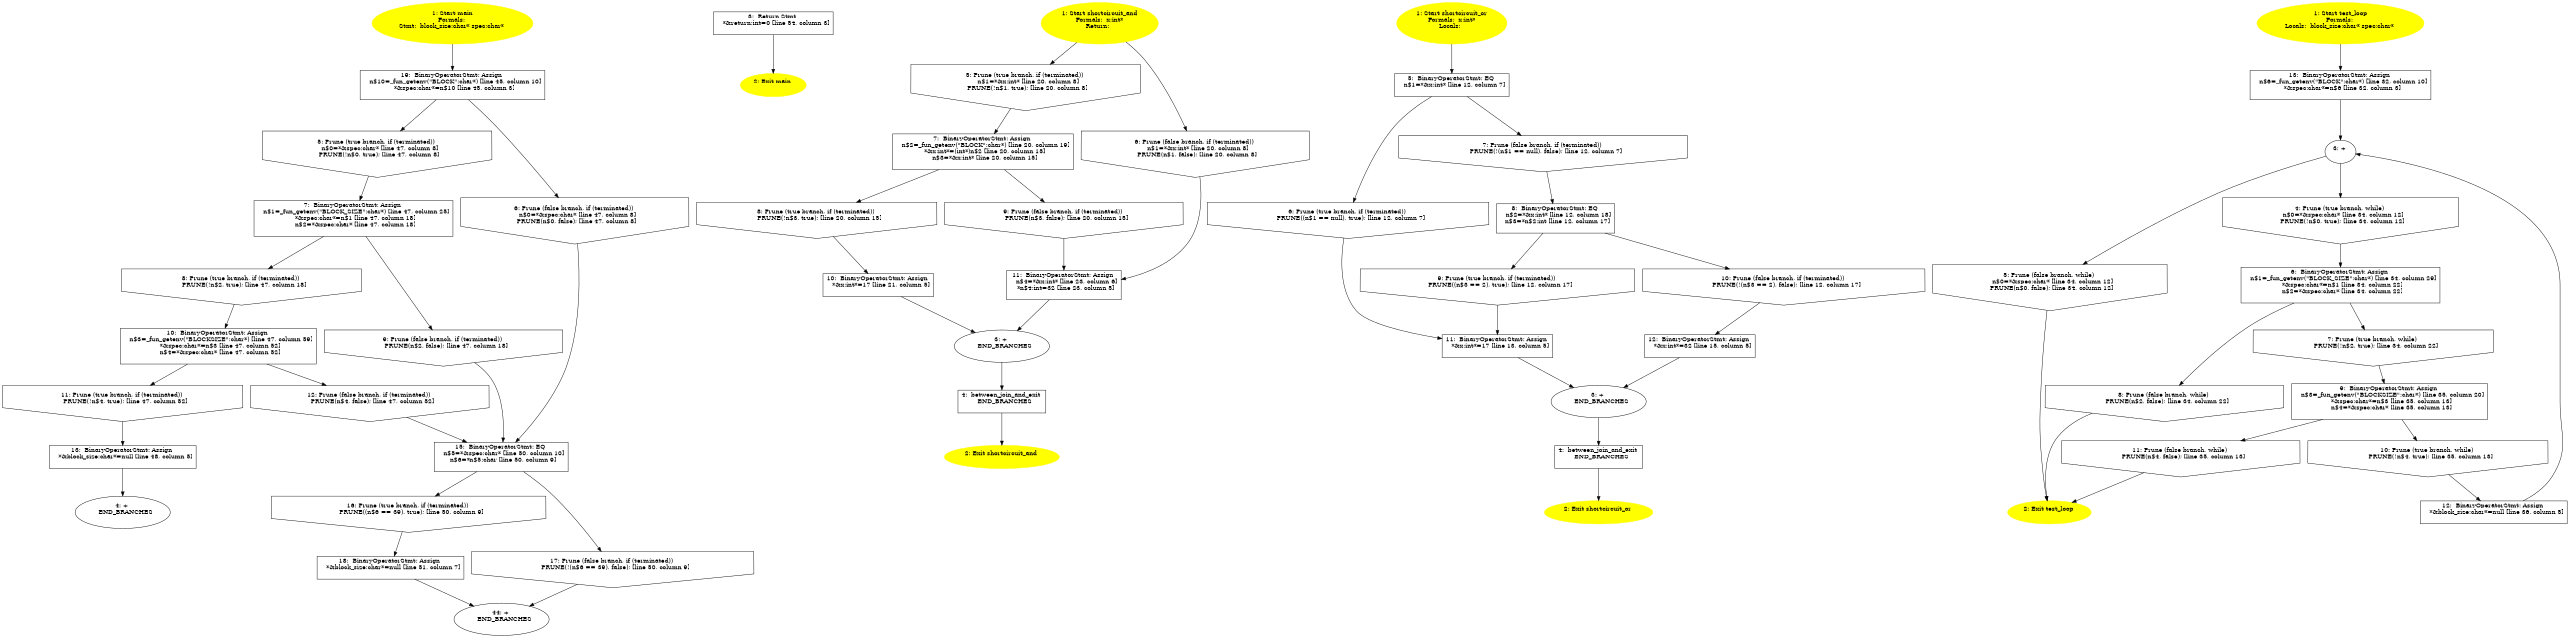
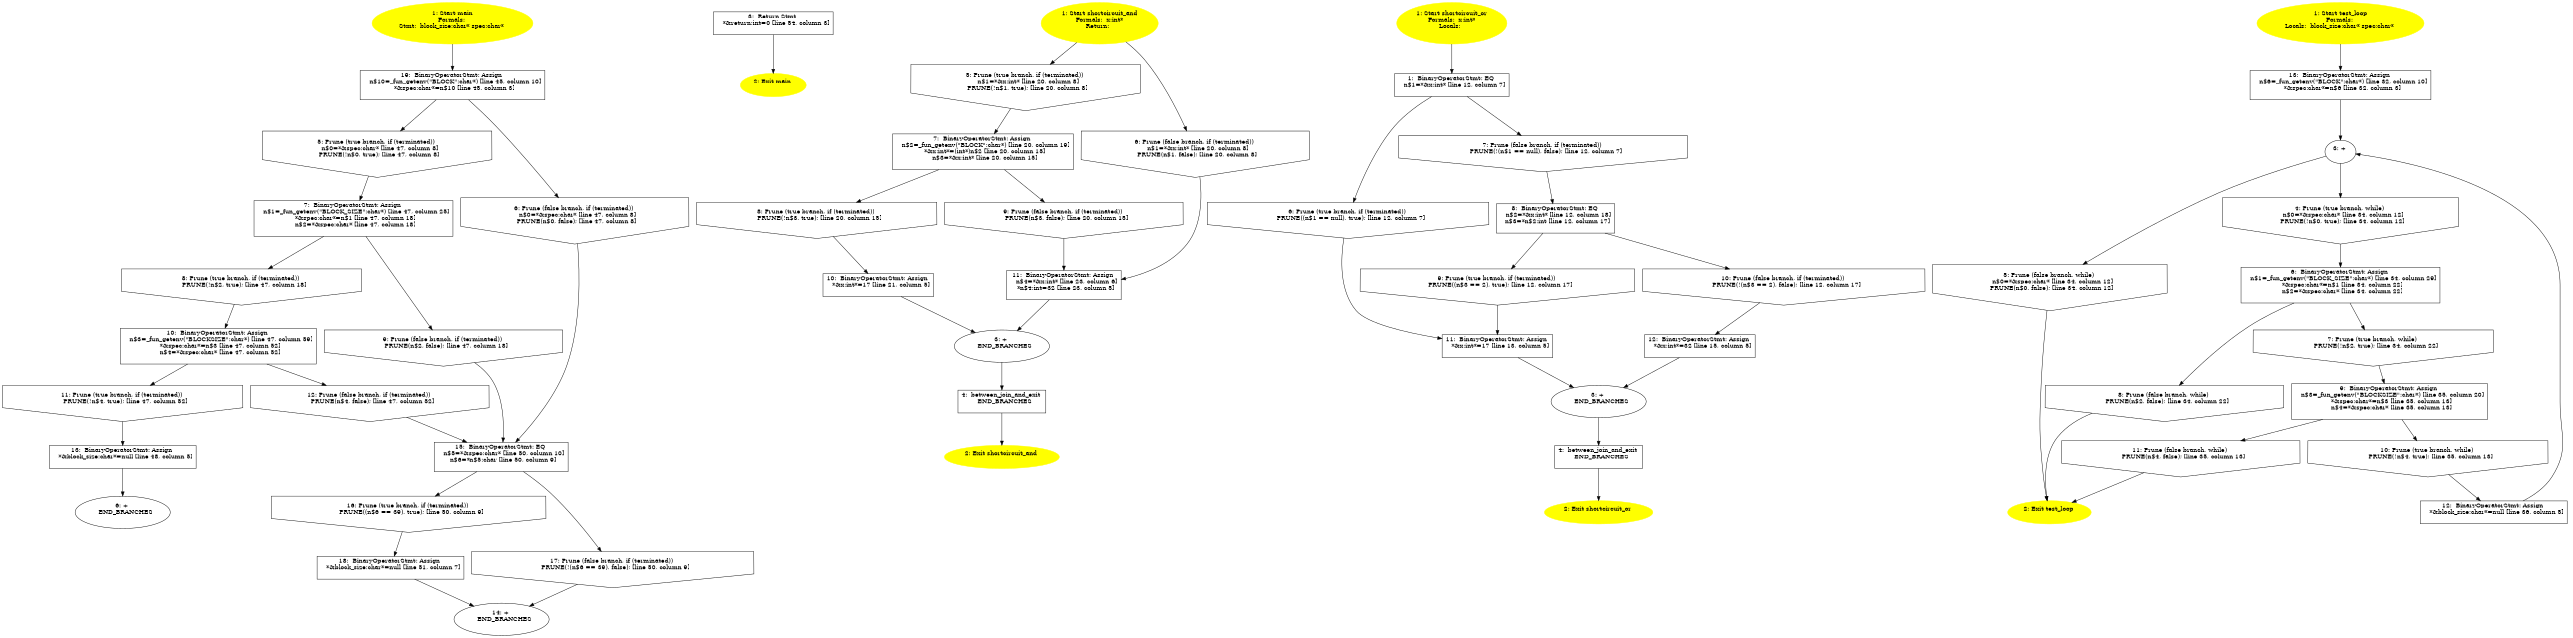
  digraph {
    node [shape=invhouse]
    n1 [color=yellow label="1: Start main\nFormals: \nStmt:  block_size:char* spec:char* \n  " style=filled shape=""]
    n2 [label="19:  BinaryOperatorStmt: Assign \n   n$10=_fun_getenv(\"BLOCK\":char*) [line 45, column 10]\n  *&spec:char*=n$10 [line 45, column 3]\n " shape=box]
    n3 [label="5: Prune (true branch, if (terminated)) \n   n$0=*&spec:char* [line 47, column 8]\n  PRUNE(!n$0, true); [line 47, column 8]\n "]
    n4 [label="6: Prune (false branch, if (terminated)) \n   n$0=*&spec:char* [line 47, column 8]\n  PRUNE(n$0, false); [line 47, column 8]\n "]
    n5 [label="7:  BinaryOperatorStmt: Assign \n   n$1=_fun_getenv(\"BLOCK_SIZE\":char*) [line 47, column 25]\n  *&spec:char*=n$1 [line 47, column 18]\n  n$2=*&spec:char* [line 47, column 18]\n " shape=box]
    n6 [label="15:  BinaryOperatorStmt: EQ \n   n$5=*&spec:char* [line 50, column 10]\n  n$6=*n$5:char [line 50, column 9]\n " shape=box]
    n7 [color=yellow label="2: Exit main \n  " style=filled shape=""]
    n8 [label="3:  Return Stmt \n   *&return:int=0 [line 54, column 3]\n " shape=box]
-   n9 [label="4: + \n   END_BRANCHES\n " shape=""]
+   n9 [label="6: + \n   END_BRANCHES\n " shape=""]
    n10 [label="8: Prune (true branch, if (terminated)) \n   PRUNE(!n$2, true); [line 47, column 18]\n "]
    n11 [label="9: Prune (false branch, if (terminated)) \n   PRUNE(n$2, false); [line 47, column 18]\n "]
    n12 [label="10:  BinaryOperatorStmt: Assign \n   n$3=_fun_getenv(\"BLOCKSIZE\":char*) [line 47, column 59]\n  *&spec:char*=n$3 [line 47, column 52]\n  n$4=*&spec:char* [line 47, column 52]\n " shape=box]
    n13 [label="16: Prune (true branch, if (terminated)) \n   PRUNE((n$6 == 39), true); [line 50, column 9]\n "]
    n14 [label="17: Prune (false branch, if (terminated)) \n   PRUNE(!(n$6 == 39), false); [line 50, column 9]\n "]
    n15 [label="18:  BinaryOperatorStmt: Assign \n   *&block_size:char*=null [line 51, column 7]\n " shape=box]
-   n16 [label="44: + \n   END_BRANCHES\n " shape=""]
+   n16 [label="14: + \n   END_BRANCHES\n " shape=""]
    n17 [label="11: Prune (true branch, if (terminated)) \n   PRUNE(!n$4, true); [line 47, column 52]\n "]
    n18 [label="12: Prune (false branch, if (terminated)) \n   PRUNE(n$4, false); [line 47, column 52]\n "]
    n19 [label="13:  BinaryOperatorStmt: Assign \n   *&block_size:char*=null [line 48, column 5]\n " shape=box]
    n20 [color=yellow label="1: Start shortcircuit_and\nFormals:  x:int*\nReturn:  \n  " style=filled shape=""]
    n21 [label="5: Prune (true branch, if (terminated)) \n   n$1=*&x:int* [line 20, column 8]\n  PRUNE(!n$1, true); [line 20, column 8]\n "]
    n22 [label="6: Prune (false branch, if (terminated)) \n   n$1=*&x:int* [line 20, column 8]\n  PRUNE(n$1, false); [line 20, column 8]\n "]
    n23 [label="7:  BinaryOperatorStmt: Assign \n   n$2=_fun_getenv(\"BLOCK\":char*) [line 20, column 19]\n  *&x:int*=(int*)n$2 [line 20, column 15]\n  n$3=*&x:int* [line 20, column 15]\n " shape=box]
    n24 [label="11:  BinaryOperatorStmt: Assign \n   n$4=*&x:int* [line 23, column 6]\n  *n$4:int=32 [line 23, column 5]\n " shape=box]
    n25 [label="8: Prune (true branch, if (terminated)) \n   PRUNE(!n$3, true); [line 20, column 15]\n "]
    n26 [label="9: Prune (false branch, if (terminated)) \n   PRUNE(n$3, false); [line 20, column 15]\n "]
    n27 [label="3: + \n   END_BRANCHES\n " shape=""]
    n28 [color=yellow label="2: Exit shortcircuit_and \n  " style=filled shape=""]
    n29 [label="4:  between_join_and_exit \n   END_BRANCHES\n " shape=box]
    n30 [label="10:  BinaryOperatorStmt: Assign \n   *&x:int*=17 [line 21, column 5]\n " shape=box]
    n31 [color=yellow label="1: Start shortcircuit_or\nFormals:  x:int*\nLocals:  \n  " style=filled shape=""]
-   n32 [label="5:  BinaryOperatorStmt: EQ \n   n$1=*&x:int* [line 12, column 7]\n " shape=box]
+   n32 [label="1:  BinaryOperatorStmt: EQ \n   n$1=*&x:int* [line 12, column 7]\n " shape=box]
    n33 [label="6: Prune (true branch, if (terminated)) \n   PRUNE((n$1 == null), true); [line 12, column 7]\n "]
    n34 [label="7: Prune (false branch, if (terminated)) \n   PRUNE(!(n$1 == null), false); [line 12, column 7]\n "]
    n35 [label="11:  BinaryOperatorStmt: Assign \n   *&x:int*=17 [line 13, column 5]\n " shape=box]
    n36 [label="8:  BinaryOperatorStmt: EQ \n   n$2=*&x:int* [line 12, column 18]\n  n$3=*n$2:int [line 12, column 17]\n " shape=box]
    n37 [color=yellow label="2: Exit shortcircuit_or \n  " style=filled shape=""]
    n38 [label="3: + \n   END_BRANCHES\n " shape=""]
    n39 [label="4:  between_join_and_exit \n   END_BRANCHES\n " shape=box]
    n40 [label="9: Prune (true branch, if (terminated)) \n   PRUNE((n$3 == 2), true); [line 12, column 17]\n "]
    n41 [label="10: Prune (false branch, if (terminated)) \n   PRUNE(!(n$3 == 2), false); [line 12, column 17]\n "]
    n42 [label="12:  BinaryOperatorStmt: Assign \n   *&x:int*=32 [line 15, column 5]\n " shape=box]
    n43 [color=yellow label="1: Start test_loop\nFormals: \nLocals:  block_size:char* spec:char* \n  " style=filled shape=""]
    n44 [label="13:  BinaryOperatorStmt: Assign \n   n$6=_fun_getenv(\"BLOCK\":char*) [line 32, column 10]\n  *&spec:char*=n$6 [line 32, column 3]\n " shape=box]
    n45 [label="3: + \n  " shape=""]
    n46 [label="4: Prune (true branch, while) \n   n$0=*&spec:char* [line 34, column 12]\n  PRUNE(!n$0, true); [line 34, column 12]\n "]
    n47 [label="5: Prune (false branch, while) \n   n$0=*&spec:char* [line 34, column 12]\n  PRUNE(n$0, false); [line 34, column 12]\n "]
    n48 [color=yellow label="2: Exit test_loop \n  " style=filled shape=""]
    n49 [label="6:  BinaryOperatorStmt: Assign \n   n$1=_fun_getenv(\"BLOCK_SIZE\":char*) [line 34, column 29]\n  *&spec:char*=n$1 [line 34, column 22]\n  n$2=*&spec:char* [line 34, column 22]\n " shape=box]
    n50 [label="7: Prune (true branch, while) \n   PRUNE(!n$2, true); [line 34, column 22]\n "]
    n51 [label="8: Prune (false branch, while) \n   PRUNE(n$2, false); [line 34, column 22]\n "]
    n52 [label="9:  BinaryOperatorStmt: Assign \n   n$3=_fun_getenv(\"BLOCKSIZE\":char*) [line 35, column 20]\n  *&spec:char*=n$3 [line 35, column 13]\n  n$4=*&spec:char* [line 35, column 13]\n " shape=box]
    n53 [label="10: Prune (true branch, while) \n   PRUNE(!n$4, true); [line 35, column 13]\n "]
    n54 [label="11: Prune (false branch, while) \n   PRUNE(n$4, false); [line 35, column 13]\n "]
    n55 [label="12:  BinaryOperatorStmt: Assign \n   *&block_size:char*=null [line 36, column 5]\n " shape=box]
    n1 -> n2
    n2 -> n3
    n2 -> n4
    n3 -> n5
    n4 -> n6
    n5 -> n10
    n5 -> n11
    n6 -> n13
    n6 -> n14
    n8 -> n7
    n10 -> n12
    n11 -> n6
    n12 -> n17
    n12 -> n18
    n13 -> n15
    n14 -> n16
    n15 -> n16
    n17 -> n19
    n18 -> n6
    n19 -> n9
    n20 -> n21
    n20 -> n22
    n21 -> n23
    n22 -> n24
    n23 -> n25
    n23 -> n26
    n24 -> n27
    n25 -> n30
    n26 -> n24
    n27 -> n29
    n29 -> n28
    n30 -> n27
    n31 -> n32
    n32 -> n33
    n32 -> n34
    n33 -> n35
    n34 -> n36
    n35 -> n38
    n36 -> n40
    n36 -> n41
    n38 -> n39
    n39 -> n37
    n40 -> n35
    n41 -> n42
    n42 -> n38
    n43 -> n44
    n44 -> n45
    n45 -> n46
    n45 -> n47
    n46 -> n49
    n47 -> n48
    n49 -> n50
    n49 -> n51
    n50 -> n52
    n51 -> n48
    n52 -> n53
    n52 -> n54
    n53 -> n55
    n54 -> n48
    n55 -> n45
  }
